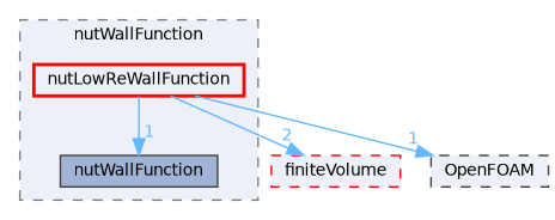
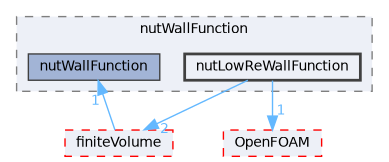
  digraph {
    compound=true
    node [color=grey25 fillcolor="#edf0f7" fontname=Helvetica fontsize=10 shape=box style="filled,dashed"]
    edge [color=steelblue1 fontcolor=steelblue1 fontname=Helvetica fontsize=10 headlabel=1 labeldistance=1.5 labelfontname=Helvetica labelfontsize=10]
    n1 [fillcolor="#a2b4d6" height=0.2 label=nutWallFunction style=filled width=0.4]
-   n2 [color=red height=0.2 label=nutLowReWallFunction style="filled,bold" width=0.4]
+   n2 [height=0.2 label=nutLowReWallFunction style="filled,bold" width=0.4]
    n3 [color=red height=0.2 label=finiteVolume width=0.4]
-   n4 [height=0.2 label=OpenFOAM width=0.4]
+   n4 [color=red height=0.2 label=OpenFOAM width=0.4]
    subgraph cluster_1 {
      bgcolor="#edf0f7"
      fontname=Helvetica
      fontsize=10
      label=nutWallFunction
      pencolor=grey50
      style="filled,dashed"
      n1
      n2
    }
-   n2 -> n1
+   n3 -> n1
    n2 -> n3 [headlabel=2]
    n2 -> n4
  }
